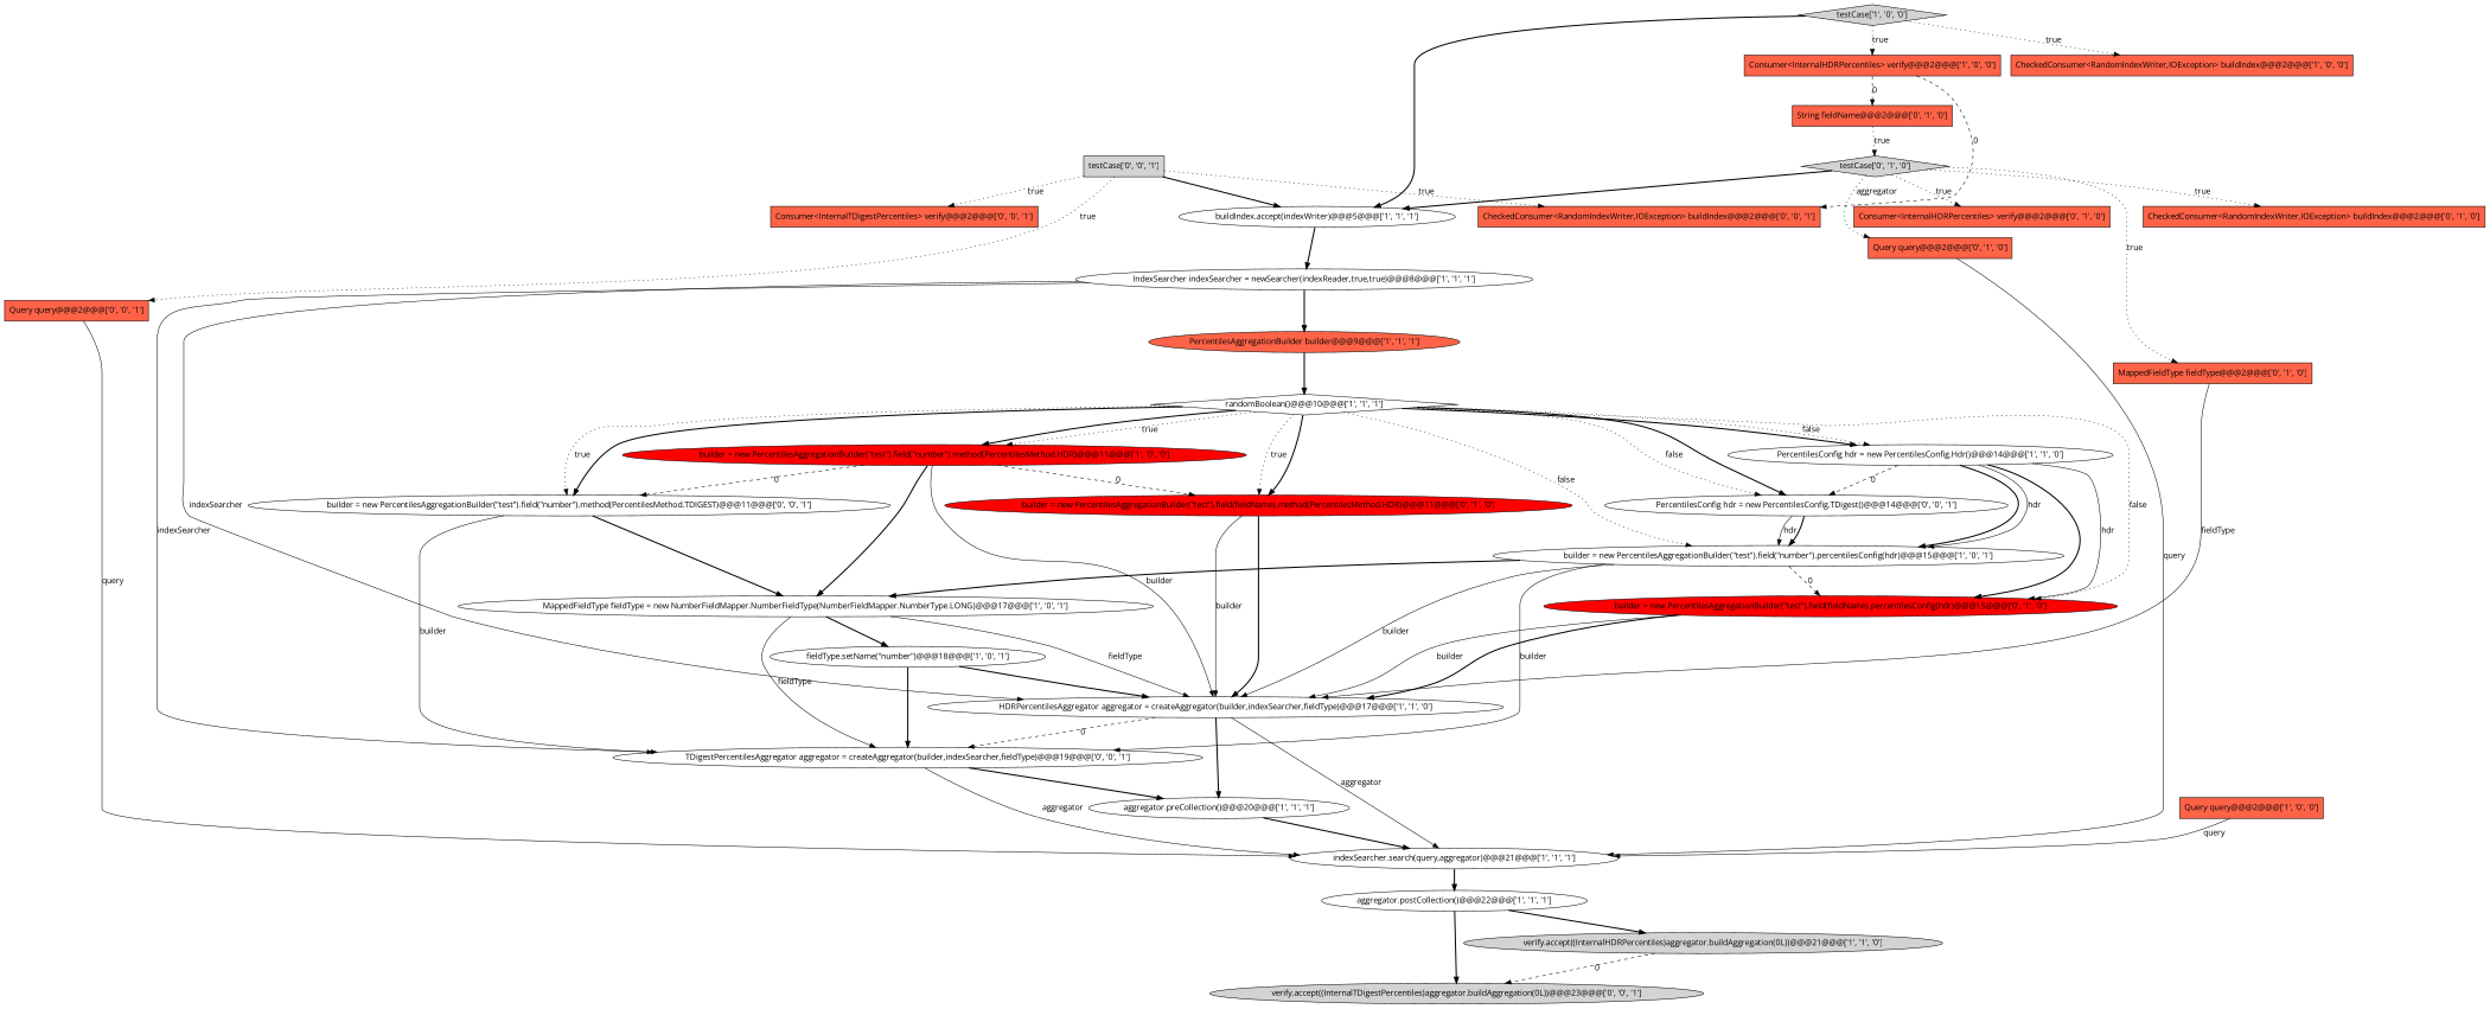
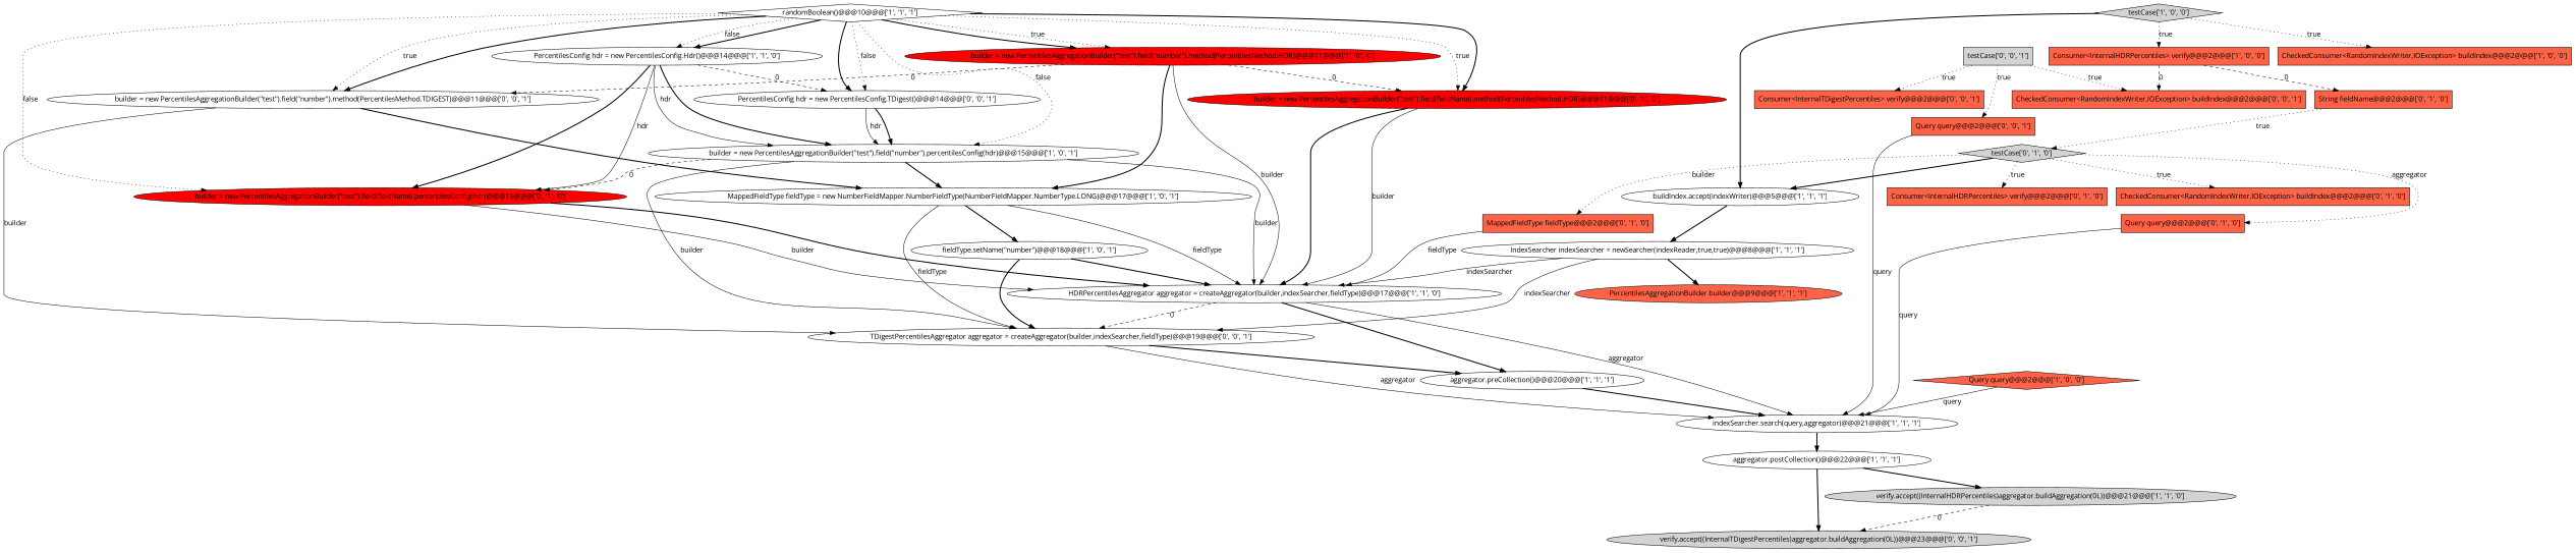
  digraph {
    fontname="Open Sans"
    node [fillcolor=white fontname="Open Sans" shape=ellipse style=filled]
    edge [fontname="Open Sans" style=bold]
    n1 [fillcolor=tomato label="String fieldName@@@2@@@['0', '1', '0']" shape=box]
    n2 [fillcolor=lightgray label="testCase['0', '1', '0']" shape=diamond]
    n3 [fillcolor=tomato label="Consumer<InternalHDRPercentiles> verify@@@2@@@['0', '1', '0']" shape=box]
    n4 [label="buildIndex.accept(indexWriter)@@@5@@@['1', '1', '1']"]
    n5 [fillcolor=tomato label="Query query@@@2@@@['0', '1', '0']" shape=box]
    n6 [fillcolor=tomato label="CheckedConsumer<RandomIndexWriter,IOException> buildIndex@@@2@@@['0', '1', '0']" shape=box]
    n7 [fillcolor=tomato label="MappedFieldType fieldType@@@2@@@['0', '1', '0']" shape=box]
    n8 [label="IndexSearcher indexSearcher = newSearcher(indexReader,true,true)@@@8@@@['1', '1', '1']"]
    n9 [label="indexSearcher.search(query,aggregator)@@@21@@@['1', '1', '1']"]
    n10 [label="HDRPercentilesAggregator aggregator = createAggregator(builder,indexSearcher,fieldType)@@@17@@@['1', '1', '0']"]
    n11 [label="MappedFieldType fieldType = new NumberFieldMapper.NumberFieldType(NumberFieldMapper.NumberType.LONG)@@@17@@@['1', '0', '1']"]
    n12 [label="fieldType.setName(\"number\")@@@18@@@['1', '0', '1']"]
    n13 [label="TDigestPercentilesAggregator aggregator = createAggregator(builder,indexSearcher,fieldType)@@@19@@@['0', '0', '1']"]
    n14 [label="aggregator.preCollection()@@@20@@@['1', '1', '1']"]
    n15 [fillcolor=tomato label="PercentilesAggregationBuilder builder@@@9@@@['1', '1', '1']"]
    n16 [label="randomBoolean()@@@10@@@['1', '1', '1']" shape=diamond]
    n17 [fillcolor=red label="builder = new PercentilesAggregationBuilder(\"test\").field(fieldName).percentilesConfig(hdr)@@@15@@@['0', '1', '0']"]
    n18 [label="builder = new PercentilesAggregationBuilder(\"test\").field(\"number\").percentilesConfig(hdr)@@@15@@@['1', '0', '1']"]
    n19 [label="builder = new PercentilesAggregationBuilder(\"test\").field(\"number\").method(PercentilesMethod.TDIGEST)@@@11@@@['0', '0', '1']"]
    n20 [label="PercentilesConfig hdr = new PercentilesConfig.Hdr()@@@14@@@['1', '1', '0']"]
    n21 [fillcolor=red label="builder = new PercentilesAggregationBuilder(\"test\").field(\"number\").method(PercentilesMethod.HDR)@@@11@@@['1', '0', '0']"]
    n22 [label="PercentilesConfig hdr = new PercentilesConfig.TDigest()@@@14@@@['0', '0', '1']"]
    n23 [fillcolor=red label="builder = new PercentilesAggregationBuilder(\"test\").field(fieldName).method(PercentilesMethod.HDR)@@@11@@@['0', '1', '0']"]
    n24 [label="aggregator.postCollection()@@@22@@@['1', '1', '1']"]
    n25 [fillcolor=tomato label="Consumer<InternalHDRPercentiles> verify@@@2@@@['1', '0', '0']" shape=box]
    n26 [fillcolor=tomato label="CheckedConsumer<RandomIndexWriter,IOException> buildIndex@@@2@@@['0', '0', '1']" shape=box]
    n27 [fillcolor=lightgray label="verify.accept((InternalTDigestPercentiles)aggregator.buildAggregation(0L))@@@23@@@['0', '0', '1']"]
    n28 [fillcolor=lightgray label="verify.accept((InternalHDRPercentiles)aggregator.buildAggregation(0L))@@@21@@@['1', '1', '0']"]
    n29 [fillcolor=tomato label="Query query@@@2@@@['0', '0', '1']" shape=box]
    n30 [fillcolor=lightgray label="testCase['0', '0', '1']" shape=box]
    n31 [fillcolor=tomato label="Consumer<InternalTDigestPercentiles> verify@@@2@@@['0', '0', '1']" shape=box]
    n32 [fillcolor=lightgray label="testCase['1', '0', '0']" shape=diamond]
    n33 [fillcolor=tomato label="CheckedConsumer<RandomIndexWriter,IOException> buildIndex@@@2@@@['1', '0', '0']" shape=box]
-   n34 [fillcolor=tomato label="Query query@@@2@@@['1', '0', '0']" shape=box]
+   n34 [fillcolor=tomato label="Query query@@@2@@@['1', '0', '0']" shape=diamond]
    n1 -> n2 [label=true style=dotted]
    n2 -> n3 [label=true style=dotted]
    n2 -> n4
    n2 -> n5 [label=aggregator style=dotted]
    n2 -> n6 [label=true style=dotted]
-   n2 -> n7 [label=true style=dotted]
+   n2 -> n7 [label=builder style=dotted]
    n4 -> n8
    n5 -> n9 [label=query style=solid]
    n7 -> n10 [label=fieldType style=solid]
    n8 -> n10 [label=indexSearcher style=solid]
    n8 -> n13 [label=indexSearcher style=solid]
    n8 -> n15
    n9 -> n24
    n10 -> n9 [label=aggregator style=solid]
    n10 -> n13 [label=0 style=dashed]
    n10 -> n14
    n11 -> n10 [label=fieldType style=solid]
    n11 -> n12
    n11 -> n13 [label=fieldType style=solid]
    n12 -> n10
    n12 -> n13
    n13 -> n9 [label=aggregator style=solid]
    n13 -> n14
    n14 -> n9
-   n15 -> n16
    n16 -> n17 [label=false style=dotted]
    n16 -> n18 [label=false style=dotted]
    n16 -> n19
    n16 -> n19 [label=true style=dotted]
    n16 -> n20
    n16 -> n20 [label=false style=dotted]
    n16 -> n21 [label=true style=dotted]
    n16 -> n21
    n16 -> n22
    n16 -> n22 [label=false style=dotted]
    n16 -> n23
    n16 -> n23 [label=true style=dotted]
    n17 -> n10
    n17 -> n10 [label=builder style=solid]
    n18 -> n10 [label=builder style=solid]
    n18 -> n11
    n18 -> n13 [label=builder style=solid]
    n18 -> n17 [label=0 style=dashed]
    n19 -> n11
    n19 -> n13 [label=builder style=solid]
    n20 -> n17 [label=hdr style=solid]
    n20 -> n17
    n20 -> n18
    n20 -> n18 [label=hdr style=solid]
    n20 -> n22 [label=0 style=dashed]
    n21 -> n10 [label=builder style=solid]
    n21 -> n11
    n21 -> n19 [label=0 style=dashed]
    n21 -> n23 [label=0 style=dashed]
    n22 -> n18 [label=hdr style=solid]
    n22 -> n18
    n23 -> n10 [label=builder style=solid]
    n23 -> n10
    n24 -> n27
    n24 -> n28
    n25 -> n1 [label=0 style=dashed]
    n25 -> n26 [label=0 style=dashed]
    n28 -> n27 [label=0 style=dashed]
    n29 -> n9 [label=query style=solid]
-   n30 -> n4
    n30 -> n26 [label=true style=dotted]
    n30 -> n29 [label=true style=dotted]
    n30 -> n31 [label=true style=dotted]
    n32 -> n4
    n32 -> n25 [label=true style=dotted]
    n32 -> n33 [label=true style=dotted]
    n34 -> n9 [label=query style=solid]
  }
